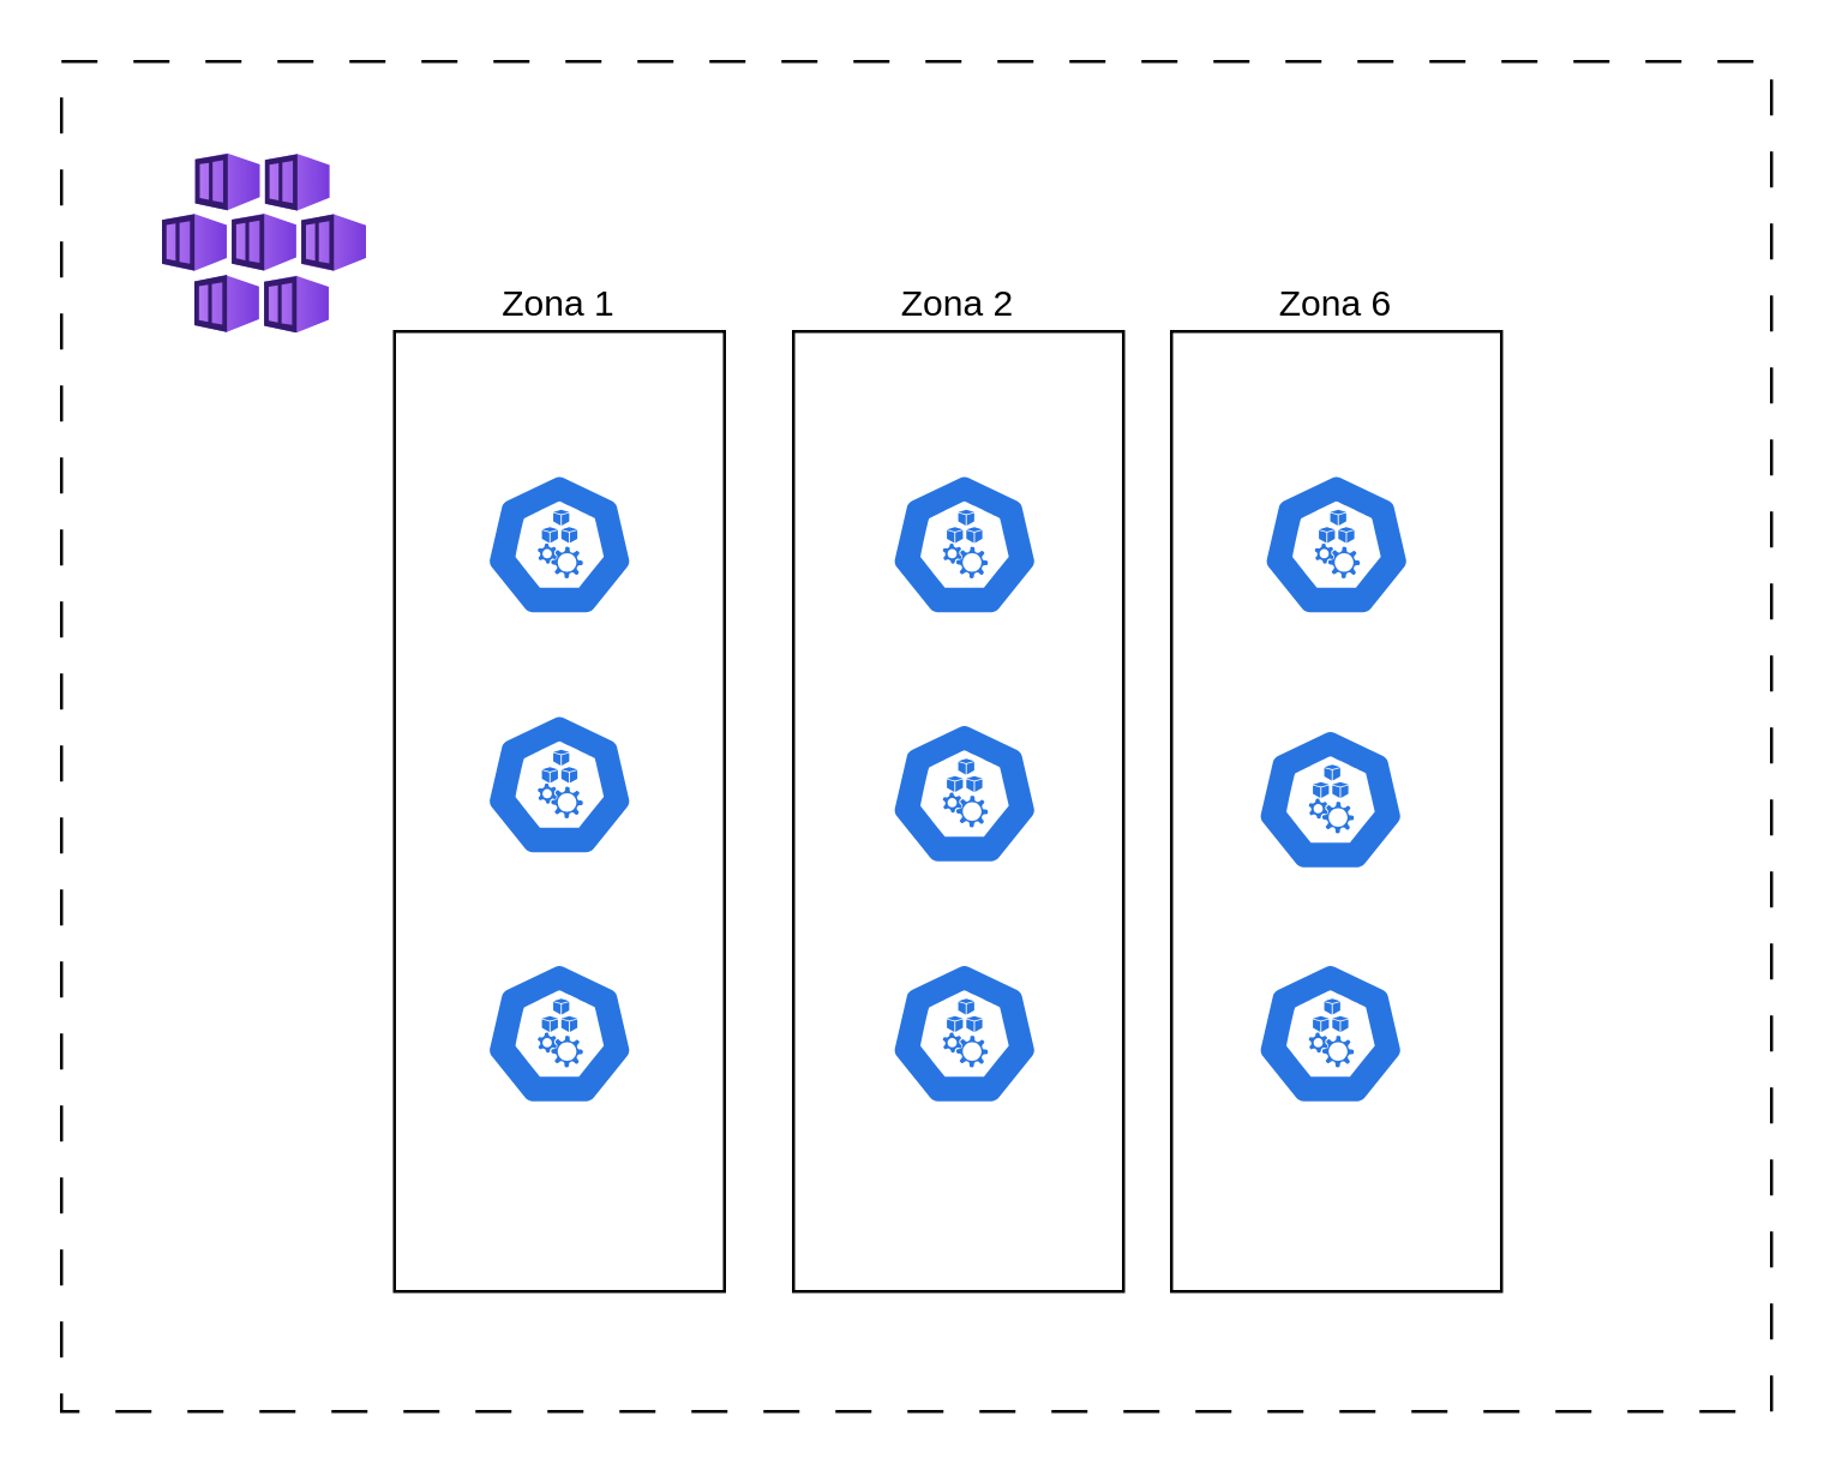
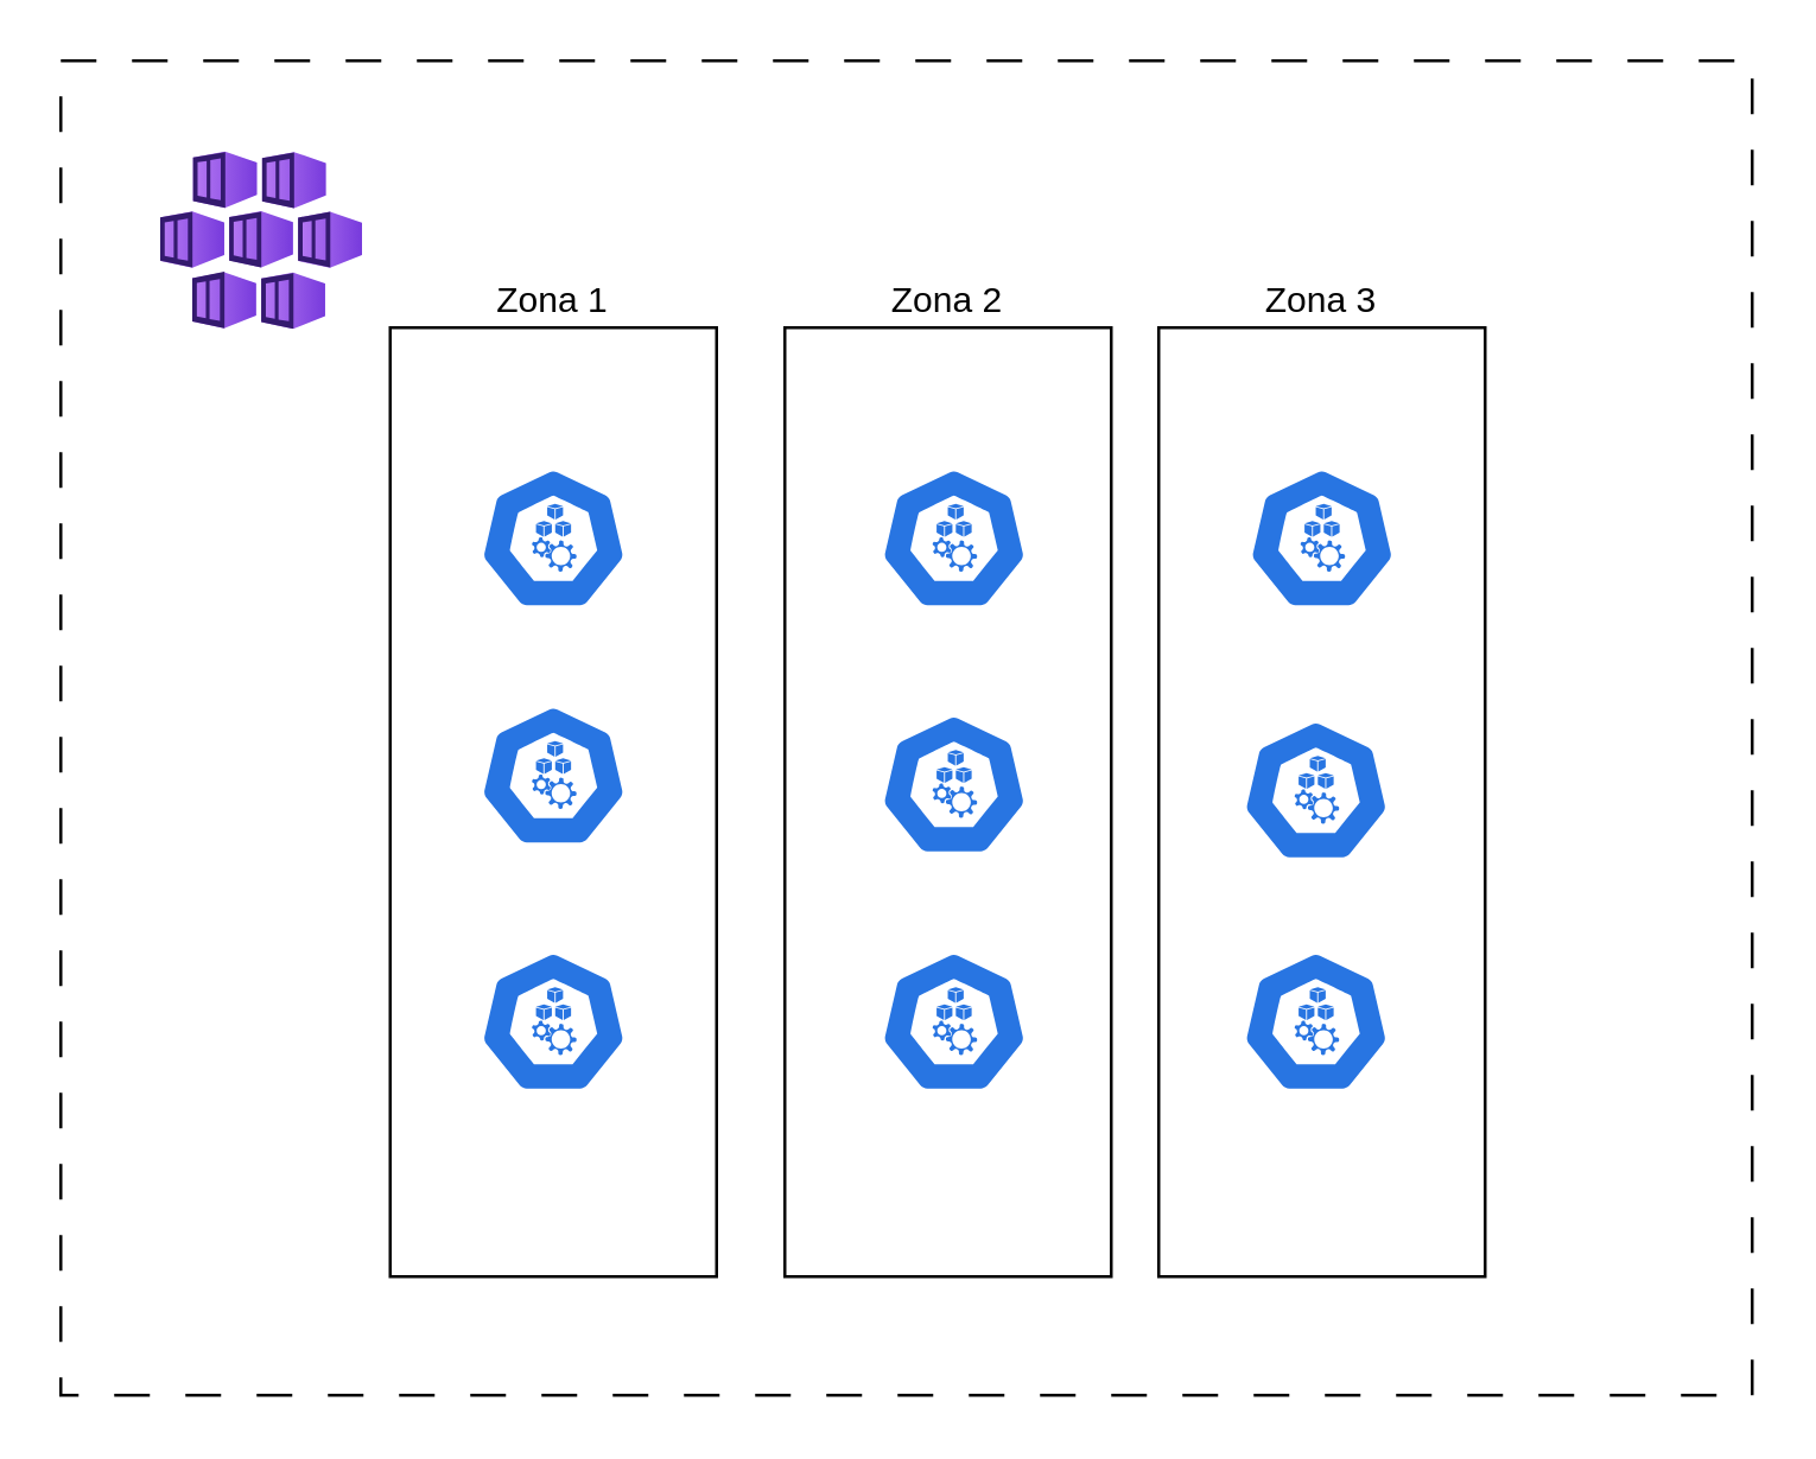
  <mxCell id="0" />
  <mxCell id="1" parent="0" />
  <mxCell id="2" value="" style="rounded=0;whiteSpace=wrap;html=1;labelPosition=center;verticalLabelPosition=top;align=center;verticalAlign=bottom;dashed=1;dashPattern=12 12;" parent="1" vertex="1"><mxGeometry x="20" y="20" width="570" height="450" as="geometry" /></mxCell>
  <mxCell id="3" value="Zona 1" style="rounded=0;whiteSpace=wrap;html=1;labelPosition=center;verticalLabelPosition=top;align=center;verticalAlign=bottom;" parent="1" vertex="1"><mxGeometry x="131" y="110" width="110" height="320" as="geometry" /></mxCell>
  <mxCell id="4" value="Zona 2" style="rounded=0;whiteSpace=wrap;html=1;labelPosition=center;verticalLabelPosition=top;align=center;verticalAlign=bottom;" parent="1" vertex="1"><mxGeometry x="264" y="110" width="110" height="320" as="geometry" /></mxCell>
- <mxCell id="5" value="Zona 6" style="rounded=0;whiteSpace=wrap;html=1;labelPosition=center;verticalLabelPosition=top;align=center;verticalAlign=bottom;" parent="1" vertex="1"><mxGeometry x="390" y="110" width="110" height="320" as="geometry" /></mxCell>
+ <mxCell id="5" value="Zona 3" style="rounded=0;whiteSpace=wrap;html=1;labelPosition=center;verticalLabelPosition=top;align=center;verticalAlign=bottom;" parent="1" vertex="1"><mxGeometry x="390" y="110" width="110" height="320" as="geometry" /></mxCell>
  <mxCell id="6" value="" style="sketch=0;html=1;dashed=0;whitespace=wrap;fillColor=#2875E2;strokeColor=#ffffff;points=[[0.005,0.63,0],[0.1,0.2,0],[0.9,0.2,0],[0.5,0,0],[0.995,0.63,0],[0.72,0.99,0],[0.5,1,0],[0.28,0.99,0]];verticalLabelPosition=bottom;align=center;verticalAlign=top;shape=mxgraph.kubernetes.icon;prIcon=node" parent="1" vertex="1"><mxGeometry x="161" y="157" width="50" height="48" as="geometry" /></mxCell>
  <mxCell id="7" value="" style="sketch=0;html=1;dashed=0;whitespace=wrap;fillColor=#2875E2;strokeColor=#ffffff;points=[[0.005,0.63,0],[0.1,0.2,0],[0.9,0.2,0],[0.5,0,0],[0.995,0.63,0],[0.72,0.99,0],[0.5,1,0],[0.28,0.99,0]];verticalLabelPosition=bottom;align=center;verticalAlign=top;shape=mxgraph.kubernetes.icon;prIcon=node" parent="1" vertex="1"><mxGeometry x="296" y="157" width="50" height="48" as="geometry" /></mxCell>
  <mxCell id="8" value="" style="sketch=0;html=1;dashed=0;whitespace=wrap;fillColor=#2875E2;strokeColor=#ffffff;points=[[0.005,0.63,0],[0.1,0.2,0],[0.9,0.2,0],[0.5,0,0],[0.995,0.63,0],[0.72,0.99,0],[0.5,1,0],[0.28,0.99,0]];verticalLabelPosition=bottom;align=center;verticalAlign=top;shape=mxgraph.kubernetes.icon;prIcon=node" parent="1" vertex="1"><mxGeometry x="420" y="157" width="50" height="48" as="geometry" /></mxCell>
  <mxCell id="9" value="" style="sketch=0;html=1;dashed=0;whitespace=wrap;fillColor=#2875E2;strokeColor=#ffffff;points=[[0.005,0.63,0],[0.1,0.2,0],[0.9,0.2,0],[0.5,0,0],[0.995,0.63,0],[0.72,0.99,0],[0.5,1,0],[0.28,0.99,0]];verticalLabelPosition=bottom;align=center;verticalAlign=top;shape=mxgraph.kubernetes.icon;prIcon=node" parent="1" vertex="1"><mxGeometry x="161" y="237" width="50" height="48" as="geometry" /></mxCell>
  <mxCell id="10" value="" style="sketch=0;html=1;dashed=0;whitespace=wrap;fillColor=#2875E2;strokeColor=#ffffff;points=[[0.005,0.63,0],[0.1,0.2,0],[0.9,0.2,0],[0.5,0,0],[0.995,0.63,0],[0.72,0.99,0],[0.5,1,0],[0.28,0.99,0]];verticalLabelPosition=bottom;align=center;verticalAlign=top;shape=mxgraph.kubernetes.icon;prIcon=node" parent="1" vertex="1"><mxGeometry x="296" y="240" width="50" height="48" as="geometry" /></mxCell>
  <mxCell id="11" value="" style="sketch=0;html=1;dashed=0;whitespace=wrap;fillColor=#2875E2;strokeColor=#ffffff;points=[[0.005,0.63,0],[0.1,0.2,0],[0.9,0.2,0],[0.5,0,0],[0.995,0.63,0],[0.72,0.99,0],[0.5,1,0],[0.28,0.99,0]];verticalLabelPosition=bottom;align=center;verticalAlign=top;shape=mxgraph.kubernetes.icon;prIcon=node" parent="1" vertex="1"><mxGeometry x="418" y="242" width="50" height="48" as="geometry" /></mxCell>
  <mxCell id="12" value="" style="aspect=fixed;html=1;points=[];align=center;image;fontSize=12;image=img/lib/azure2/containers/Kubernetes_Services.svg;" parent="1" vertex="1"><mxGeometry x="54" y="51" width="68" height="60" as="geometry" /></mxCell>
  <mxCell id="13" value="" style="sketch=0;html=1;dashed=0;whitespace=wrap;fillColor=#2875E2;strokeColor=#ffffff;points=[[0.005,0.63,0],[0.1,0.2,0],[0.9,0.2,0],[0.5,0,0],[0.995,0.63,0],[0.72,0.99,0],[0.5,1,0],[0.28,0.99,0]];verticalLabelPosition=bottom;align=center;verticalAlign=top;shape=mxgraph.kubernetes.icon;prIcon=node" parent="1" vertex="1"><mxGeometry x="161" y="320" width="50" height="48" as="geometry" /></mxCell>
  <mxCell id="14" value="" style="sketch=0;html=1;dashed=0;whitespace=wrap;fillColor=#2875E2;strokeColor=#ffffff;points=[[0.005,0.63,0],[0.1,0.2,0],[0.9,0.2,0],[0.5,0,0],[0.995,0.63,0],[0.72,0.99,0],[0.5,1,0],[0.28,0.99,0]];verticalLabelPosition=bottom;align=center;verticalAlign=top;shape=mxgraph.kubernetes.icon;prIcon=node" parent="1" vertex="1"><mxGeometry x="296" y="320" width="50" height="48" as="geometry" /></mxCell>
  <mxCell id="15" value="" style="sketch=0;html=1;dashed=0;whitespace=wrap;fillColor=#2875E2;strokeColor=#ffffff;points=[[0.005,0.63,0],[0.1,0.2,0],[0.9,0.2,0],[0.5,0,0],[0.995,0.63,0],[0.72,0.99,0],[0.5,1,0],[0.28,0.99,0]];verticalLabelPosition=bottom;align=center;verticalAlign=top;shape=mxgraph.kubernetes.icon;prIcon=node" parent="1" vertex="1"><mxGeometry x="418" y="320" width="50" height="48" as="geometry" /></mxCell>
